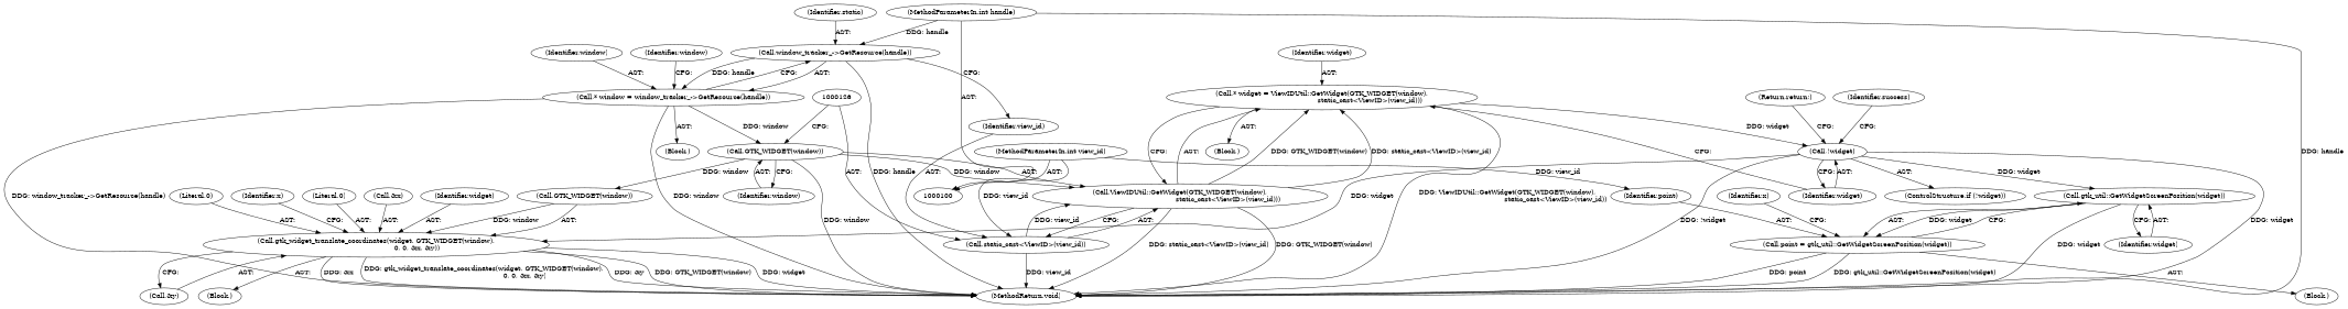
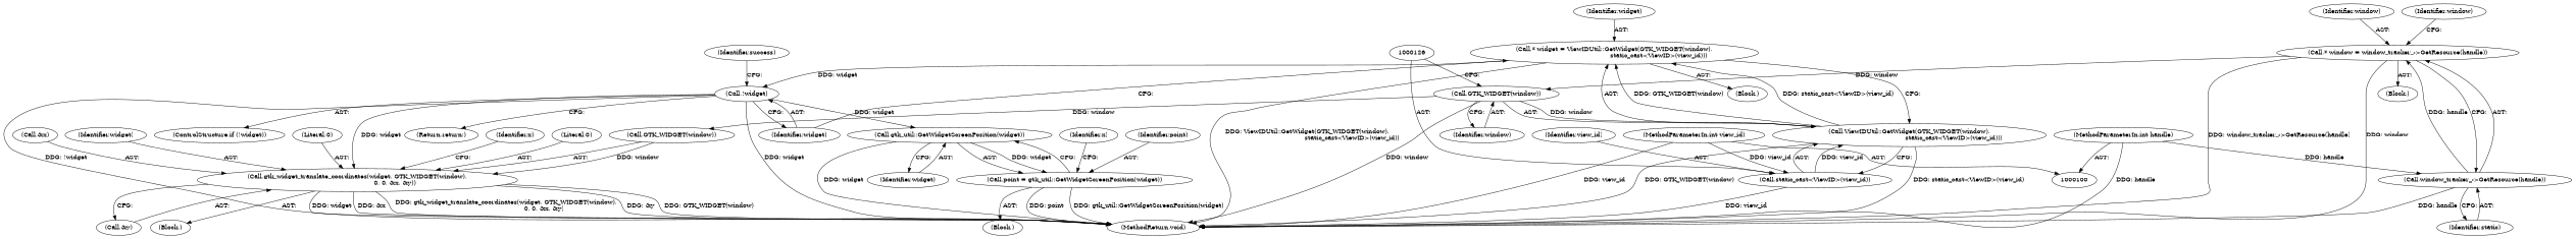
  digraph {
    n1 [label="(Call,* widget = ViewIDUtil::GetWidget(GTK_WIDGET(window),\n                                              static_cast<ViewID>(view_id)))"]
    n2 [label="(Call,ViewIDUtil::GetWidget(GTK_WIDGET(window),\n                                              static_cast<ViewID>(view_id)))"]
    n3 [label="(Call,!widget)"]
    n4 [label="(Block,)"]
    n5 [label="(MethodReturn,void)"]
    n6 [label="(Call,static_cast<ViewID>(view_id))"]
    n7 [label="(Call,gtk_util::GetWidgetScreenPosition(widget))"]
    n8 [label="(Call,gtk_widget_translate_coordinates(widget, GTK_WIDGET(window),\n                                       0, 0, &x, &y))"]
    n9 [label="(Identifier,widget)"]
    n10 [label="(ControlStructure,if (!widget))"]
    n11 [label="(Call,GTK_WIDGET(window))"]
    n12 [label="(Identifier,window)"]
    n13 [label="(Call,GTK_WIDGET(window))"]
    n14 [label="(Call,* window = window_tracker_->GetResource(handle))"]
    n15 [label="(Call,window_tracker_->GetResource(handle))"]
    n16 [label="(Block,)"]
    n17 [label="(Identifier,static)"]
    n18 [label="(MethodParameterIn,int handle)"]
    1000100
    n20 [label="(Identifier,view_id)"]
    n21 [label="(MethodParameterIn,int view_id)"]
    n22 [label="(Call,point = gtk_util::GetWidgetScreenPosition(widget))"]
    n23 [label="(Identifier,widget)"]
    n24 [label="(Call,&y)"]
    n25 [label="(Block,)"]
    n26 [label="(Block,)"]
    n27 [label="(Identifier,x)"]
    n28 [label="(Identifier,success)"]
    n29 [label="(Identifier,window)"]
    n30 [label="(Identifier,x)"]
    n31 [label="(Identifier,point)"]
    n32 [label="(Identifier,window)"]
    n33 [label="(Return,return;)"]
    n34 [label="(Literal,0)"]
    n35 [label="(Call,&x)"]
    n36 [label="(Identifier,widget)"]
    n37 [label="(Identifier,widget)"]
    n38 [label="(Literal,0)"]
    1000126
    n1 -> n2 [label="CFG: "]
    n1 -> n3 [label="DDG: widget"]
    n1 -> n4 [label="AST: "]
    n1 -> n5 [label="DDG: ViewIDUtil::GetWidget(GTK_WIDGET(window),\n                                              static_cast<ViewID>(view_id))"]
    n2 -> n1 [label="AST: "]
    n2 -> n1 [label="DDG: GTK_WIDGET(window)"]
    n2 -> n1 [label="DDG: static_cast<ViewID>(view_id)"]
    n2 -> n5 [label="DDG: static_cast<ViewID>(view_id)"]
    n2 -> n5 [label="DDG: GTK_WIDGET(window)"]
    n2 -> n6 [label="CFG: "]
    n3 -> n5 [label="DDG: widget"]
    n3 -> n5 [label="DDG: !widget"]
    n3 -> n7 [label="DDG: widget"]
    n3 -> n8 [label="DDG: widget"]
    n3 -> n9 [label="CFG: "]
    n3 -> n10 [label="AST: "]
    n6 -> n2 [label="AST: "]
    n6 -> n2 [label="DDG: view_id"]
    n6 -> n5 [label="DDG: view_id"]
    n7 -> n5 [label="DDG: widget"]
    n7 -> n22 [label="AST: "]
    n7 -> n22 [label="DDG: widget"]
    n7 -> n23 [label="CFG: "]
    n8 -> n5 [label="DDG: &x"]
    n8 -> n5 [label="DDG: gtk_widget_translate_coordinates(widget, GTK_WIDGET(window),\n                                       0, 0, &x, &y)"]
    n8 -> n5 [label="DDG: &y"]
    n8 -> n5 [label="DDG: GTK_WIDGET(window)"]
    n8 -> n5 [label="DDG: widget"]
    n8 -> n24 [label="CFG: "]
    n8 -> n25 [label="AST: "]
    n9 -> n1 [label="CFG: "]
    n9 -> n3 [label="AST: "]
    n11 -> n2 [label="AST: "]
    n11 -> n2 [label="DDG: window"]
    n11 -> n5 [label="DDG: window"]
    n11 -> n12 [label="CFG: "]
    n11 -> n13 [label="DDG: window"]
    n12 -> n11 [label="AST: "]
    n13 -> n8 [label="AST: "]
    n13 -> n8 [label="DDG: window"]
    n14 -> n5 [label="DDG: window_tracker_->GetResource(handle)"]
    n14 -> n5 [label="DDG: window"]
    n14 -> n11 [label="DDG: window"]
    n14 -> n15 [label="CFG: "]
    n14 -> n16 [label="AST: "]
    n15 -> n5 [label="DDG: handle"]
    n15 -> n14 [label="AST: "]
    n15 -> n14 [label="DDG: handle"]
-   n15 -> n20 [label="CFG: "]
+   n15 -> n17 [label="CFG: "]
    n17 -> n15 [label="AST: "]
    n18 -> n5 [label="DDG: handle"]
    n18 -> n15 [label="DDG: handle"]
    n18 -> 1000100 [label="AST: "]
    n20 -> n6 [label="AST: "]
-   n21 -> n31 [label="DDG: view_id"]
+   n21 -> n5 [label="DDG: view_id"]
    n21 -> n6 [label="DDG: view_id"]
    n21 -> 1000100 [label="AST: "]
    n22 -> n5 [label="DDG: point"]
    n22 -> n5 [label="DDG: gtk_util::GetWidgetScreenPosition(widget)"]
    n22 -> n7 [label="CFG: "]
    n22 -> n26 [label="AST: "]
    n23 -> n7 [label="AST: "]
    n24 -> n8 [label="AST: "]
    n27 -> n22 [label="CFG: "]
    n28 -> n3 [label="CFG: "]
    n29 -> n14 [label="CFG: "]
    n30 -> n8 [label="CFG: "]
    n31 -> n22 [label="AST: "]
    n32 -> n14 [label="AST: "]
-   n33 -> n3 [label="CFG: "]
+   n3 -> n33 [label="CFG: "]
    n34 -> n8 [label="AST: "]
    n35 -> n8 [label="AST: "]
    n36 -> n1 [label="AST: "]
    n37 -> n8 [label="AST: "]
    n38 -> n8 [label="AST: "]
    1000126 -> n6 [label="AST: "]
    1000126 -> n11 [label="CFG: "]
  }
